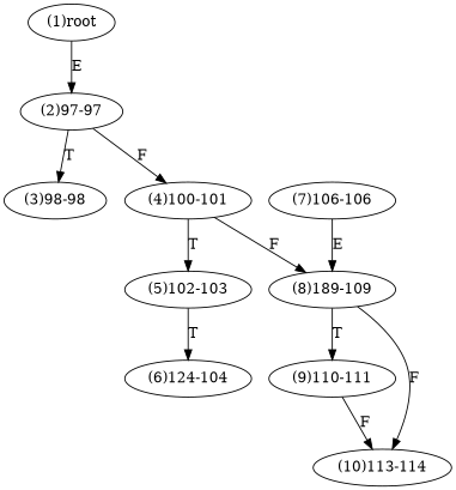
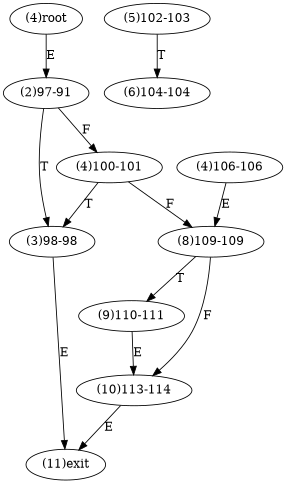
  digraph {
-   n1 [label="(1)root"]
-   n2 [label="(2)97-97"]
+   n1 [label="(4)root"]
+   n2 [label="(2)97-91"]
    n3 [label="(3)98-98"]
    n4 [label="(4)100-101"]
+   n5 [label="(11)exit"]
    n6 [label="(5)102-103"]
-   n7 [label="(8)189-109"]
-   n8 [label="(6)124-104"]
+   n7 [label="(8)109-109"]
+   n8 [label="(6)104-104"]
    n9 [label="(9)110-111"]
    n10 [label="(10)113-114"]
-   n11 [label="(7)106-106"]
+   n11 [label="(4)106-106"]
    n1 -> n2 [label=E]
    n2 -> n3 [label=T]
    n2 -> n4 [label=F]
-   n4 -> n6 [label=T]
+   n3 -> n5 [label=E]
+   n4 -> n3 [label=T]
    n4 -> n7 [label=F]
    n6 -> n8 [label=T]
    n7 -> n9 [label=T]
    n7 -> n10 [label=F]
-   n9 -> n10 [label=F]
+   n9 -> n10 [label=E]
+   n10 -> n5 [label=E]
    n11 -> n7 [label=E]
  }
